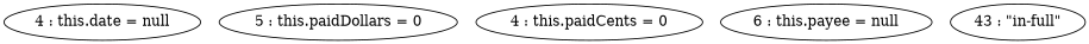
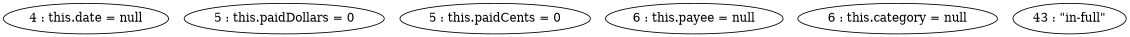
  digraph {
    "4 : this.date = null"
    "5 : this.paidDollars = 0"
-   "5 : this.paidCents = 0" [label="4 : this.paidCents = 0"]
+   "5 : this.paidCents = 0"
    "6 : this.payee = null"
+   "6 : this.category = null"
    "43 : \"in-full\""
  }
